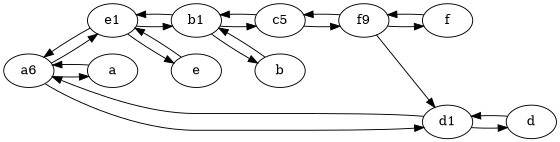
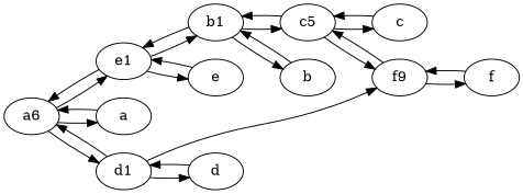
  digraph {
    rankdir=LR
    n1 [label=a6]
    e1
    b1
    e
    a
    d1
    n7 [label=c5]
    b
    n9 [label=f9]
    f
+   c
    d
    n1 -> e1
    n1 -> a
    n1 -> d1
    e1 -> n1
    e1 -> b1
    e1 -> e
    b1 -> e1
    b1 -> n7
    b1 -> b
    e -> e1
    a -> n1
    d1 -> n1
-   n9 -> d1
+   d1 -> n9
    d1 -> d
    n7 -> b1
    n7 -> n9
+   n7 -> c
    b -> b1
    n9 -> n7
    n9 -> f
    f -> n9
+   c -> n7
    d -> d1
  }
